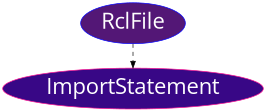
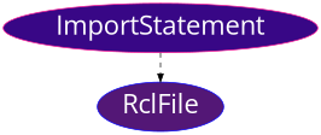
  strict digraph {
    fontname="Open Sans"
    node [fontcolor=white fontsize=32 style=filled fontname="Open Sans"]
    n1 [fillcolor="#531776" label=RclFile color=blue]
    n2 [fillcolor="#380786" label=ImportStatement color=deeppink]
-   n1 -> n2 [style=dashed fontname="Open Sans"]
+   n2 -> n1 [style=dashed fontname="Open Sans"]
  }
